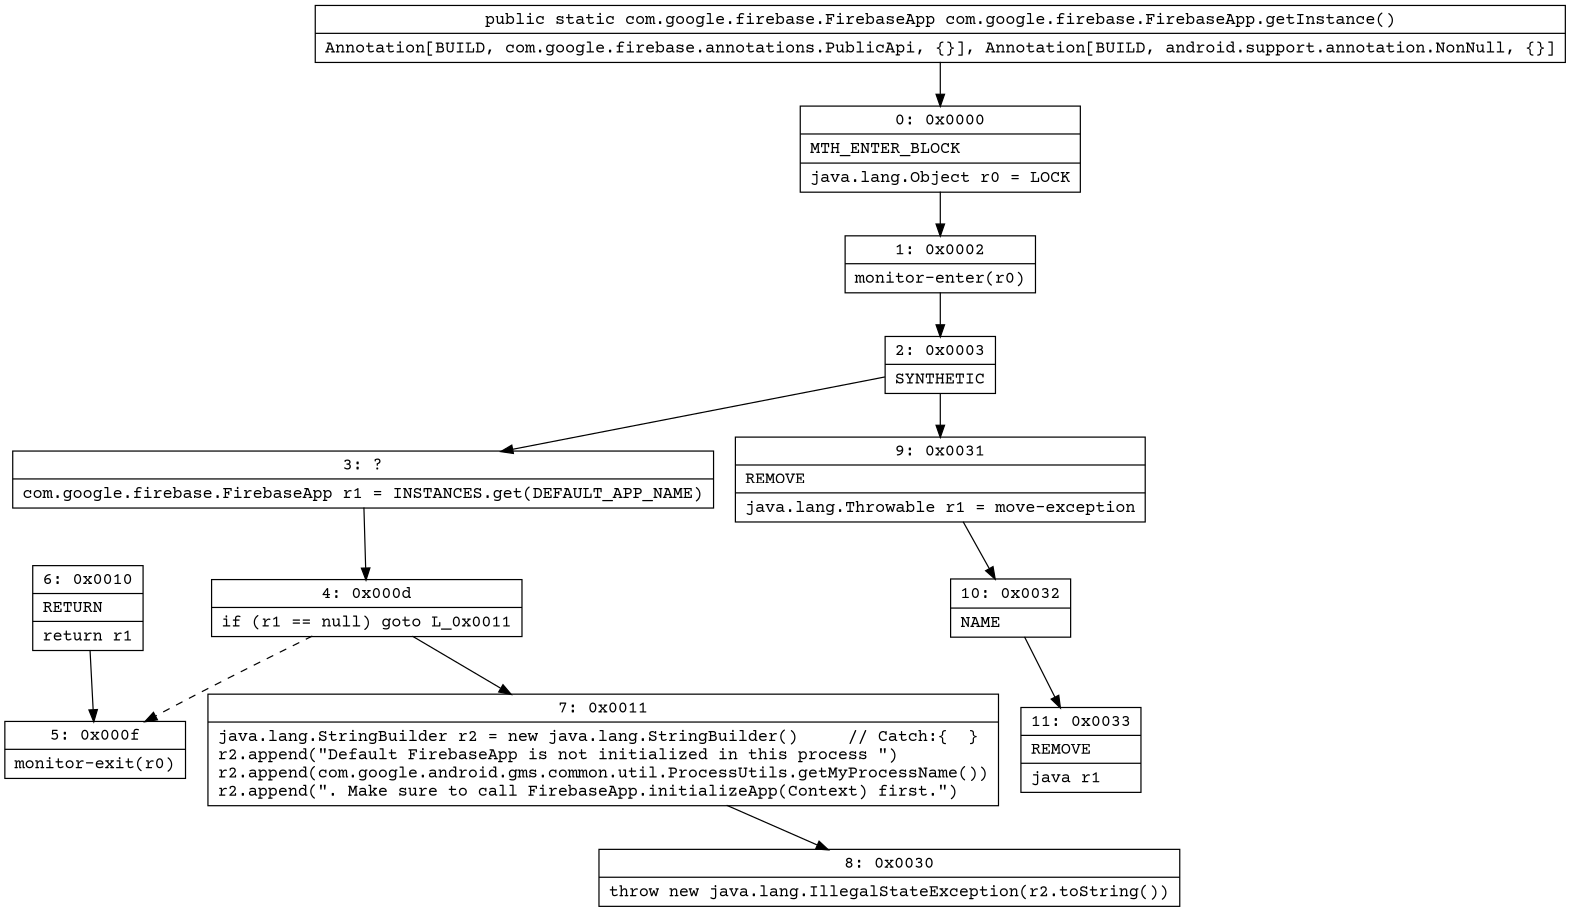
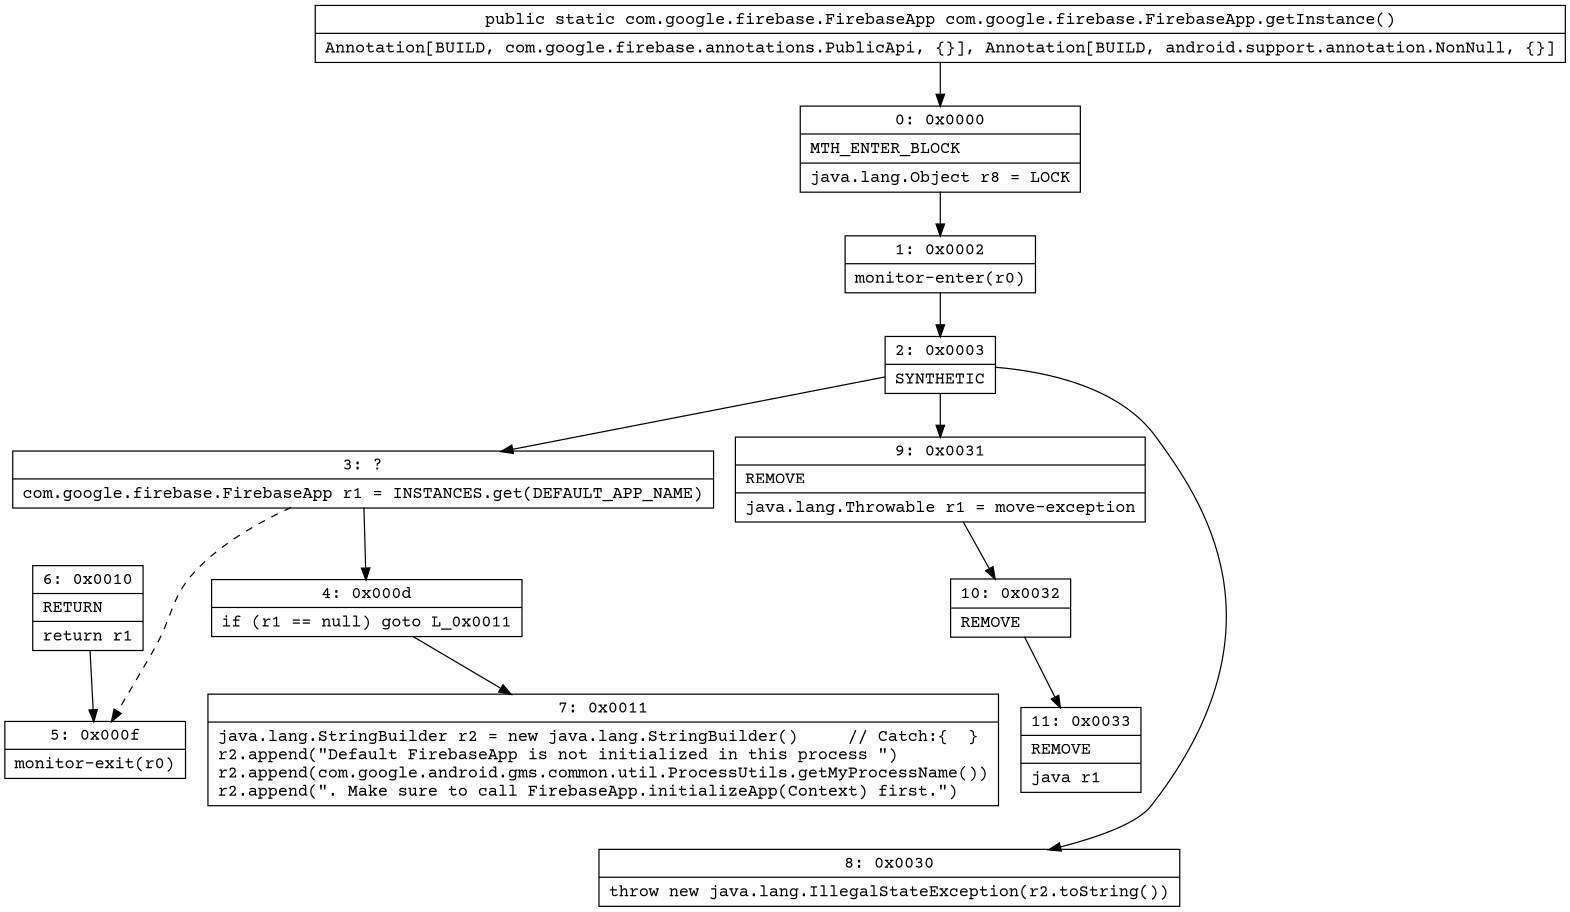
  digraph {
    fontname="Courier Prime"
    node [fontname="Courier Prime" shape=record]
    edge [fontname="Courier Prime"]
-   n1 [label="{0\:\ 0x0000|MTH_ENTER_BLOCK\l|java.lang.Object r0 = LOCK\l}"]
+   n1 [label="{0\:\ 0x0000|MTH_ENTER_BLOCK\l|java.lang.Object r8 = LOCK\l}"]
    n2 [label="{1\:\ 0x0002|monitor\-enter(r0)\l}"]
    n3 [label="{2\:\ 0x0003|SYNTHETIC\l}"]
    n4 [label="{3\:\ ?|com.google.firebase.FirebaseApp r1 = INSTANCES.get(DEFAULT_APP_NAME)\l}"]
    n5 [label="{9\:\ 0x0031|REMOVE\l|java.lang.Throwable r1 = move\-exception\l}"]
    n6 [label="{4\:\ 0x000d|if (r1 == null) goto L_0x0011\l}"]
-   n7 [label="{10\:\ 0x0032|NAME\l}"]
+   n7 [label="{10\:\ 0x0032|REMOVE\l}"]
    n8 [label="{5\:\ 0x000f|monitor\-exit(r0)\l}"]
    n9 [label="{7\:\ 0x0011|java.lang.StringBuilder r2 = new java.lang.StringBuilder()     \/\/ Catch:\{  \}\lr2.append(\"Default FirebaseApp is not initialized in this process \")\lr2.append(com.google.android.gms.common.util.ProcessUtils.getMyProcessName())\lr2.append(\". Make sure to call FirebaseApp.initializeApp(Context) first.\")\l}"]
    n10 [label="{8\:\ 0x0030|throw new java.lang.IllegalStateException(r2.toString())\l}"]
    n11 [label="{6\:\ 0x0010|RETURN\l|return r1\l}"]
    n12 [label="{11\:\ 0x0033|REMOVE\l|java r1\l}"]
    n13 [label="{public static com.google.firebase.FirebaseApp com.google.firebase.FirebaseApp.getInstance()  | Annotation[BUILD, com.google.firebase.annotations.PublicApi, \{\}], Annotation[BUILD, android.support.annotation.NonNull, \{\}]\l}"]
    n1 -> n2
    n2 -> n3
    n3 -> n4
    n3 -> n5
    n4 -> n6
    n5 -> n7
-   n6 -> n8 [style=dashed]
+   n4 -> n8 [style=dashed]
    n6 -> n9
    n7 -> n12
-   n9 -> n10
+   n3 -> n10
    n11 -> n8
    n13 -> n1
  }
